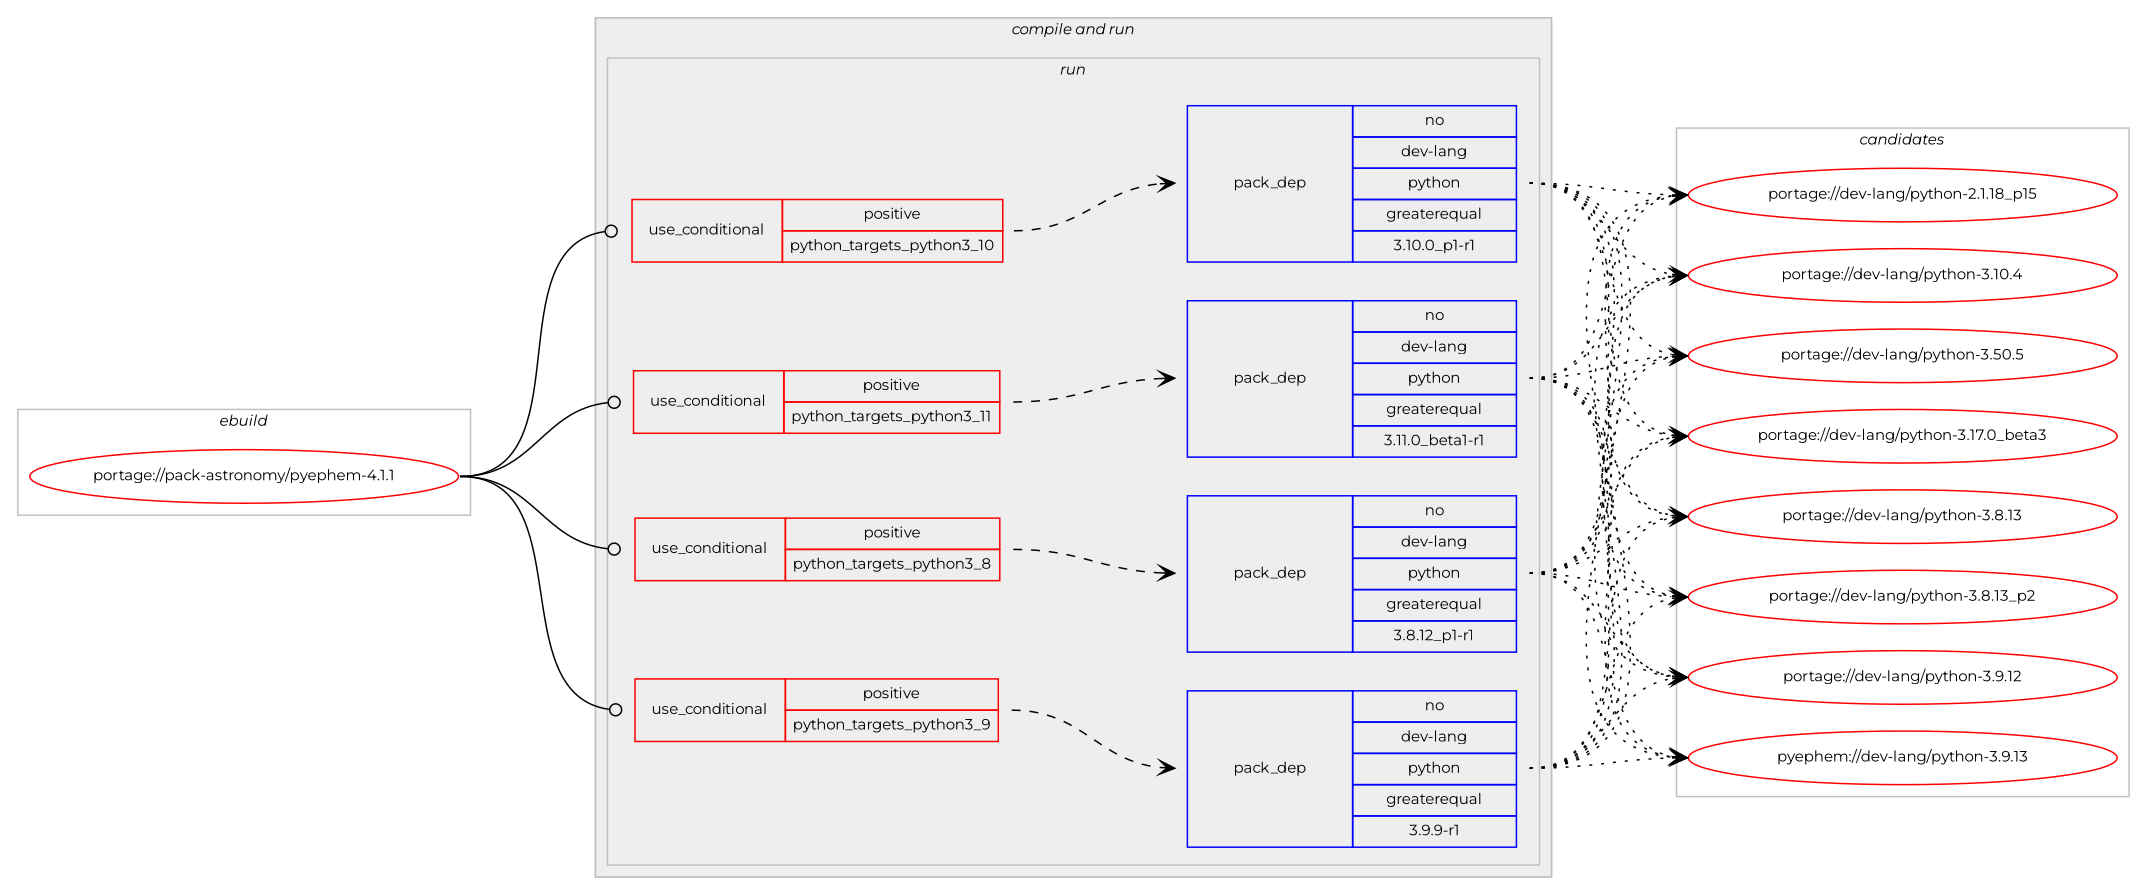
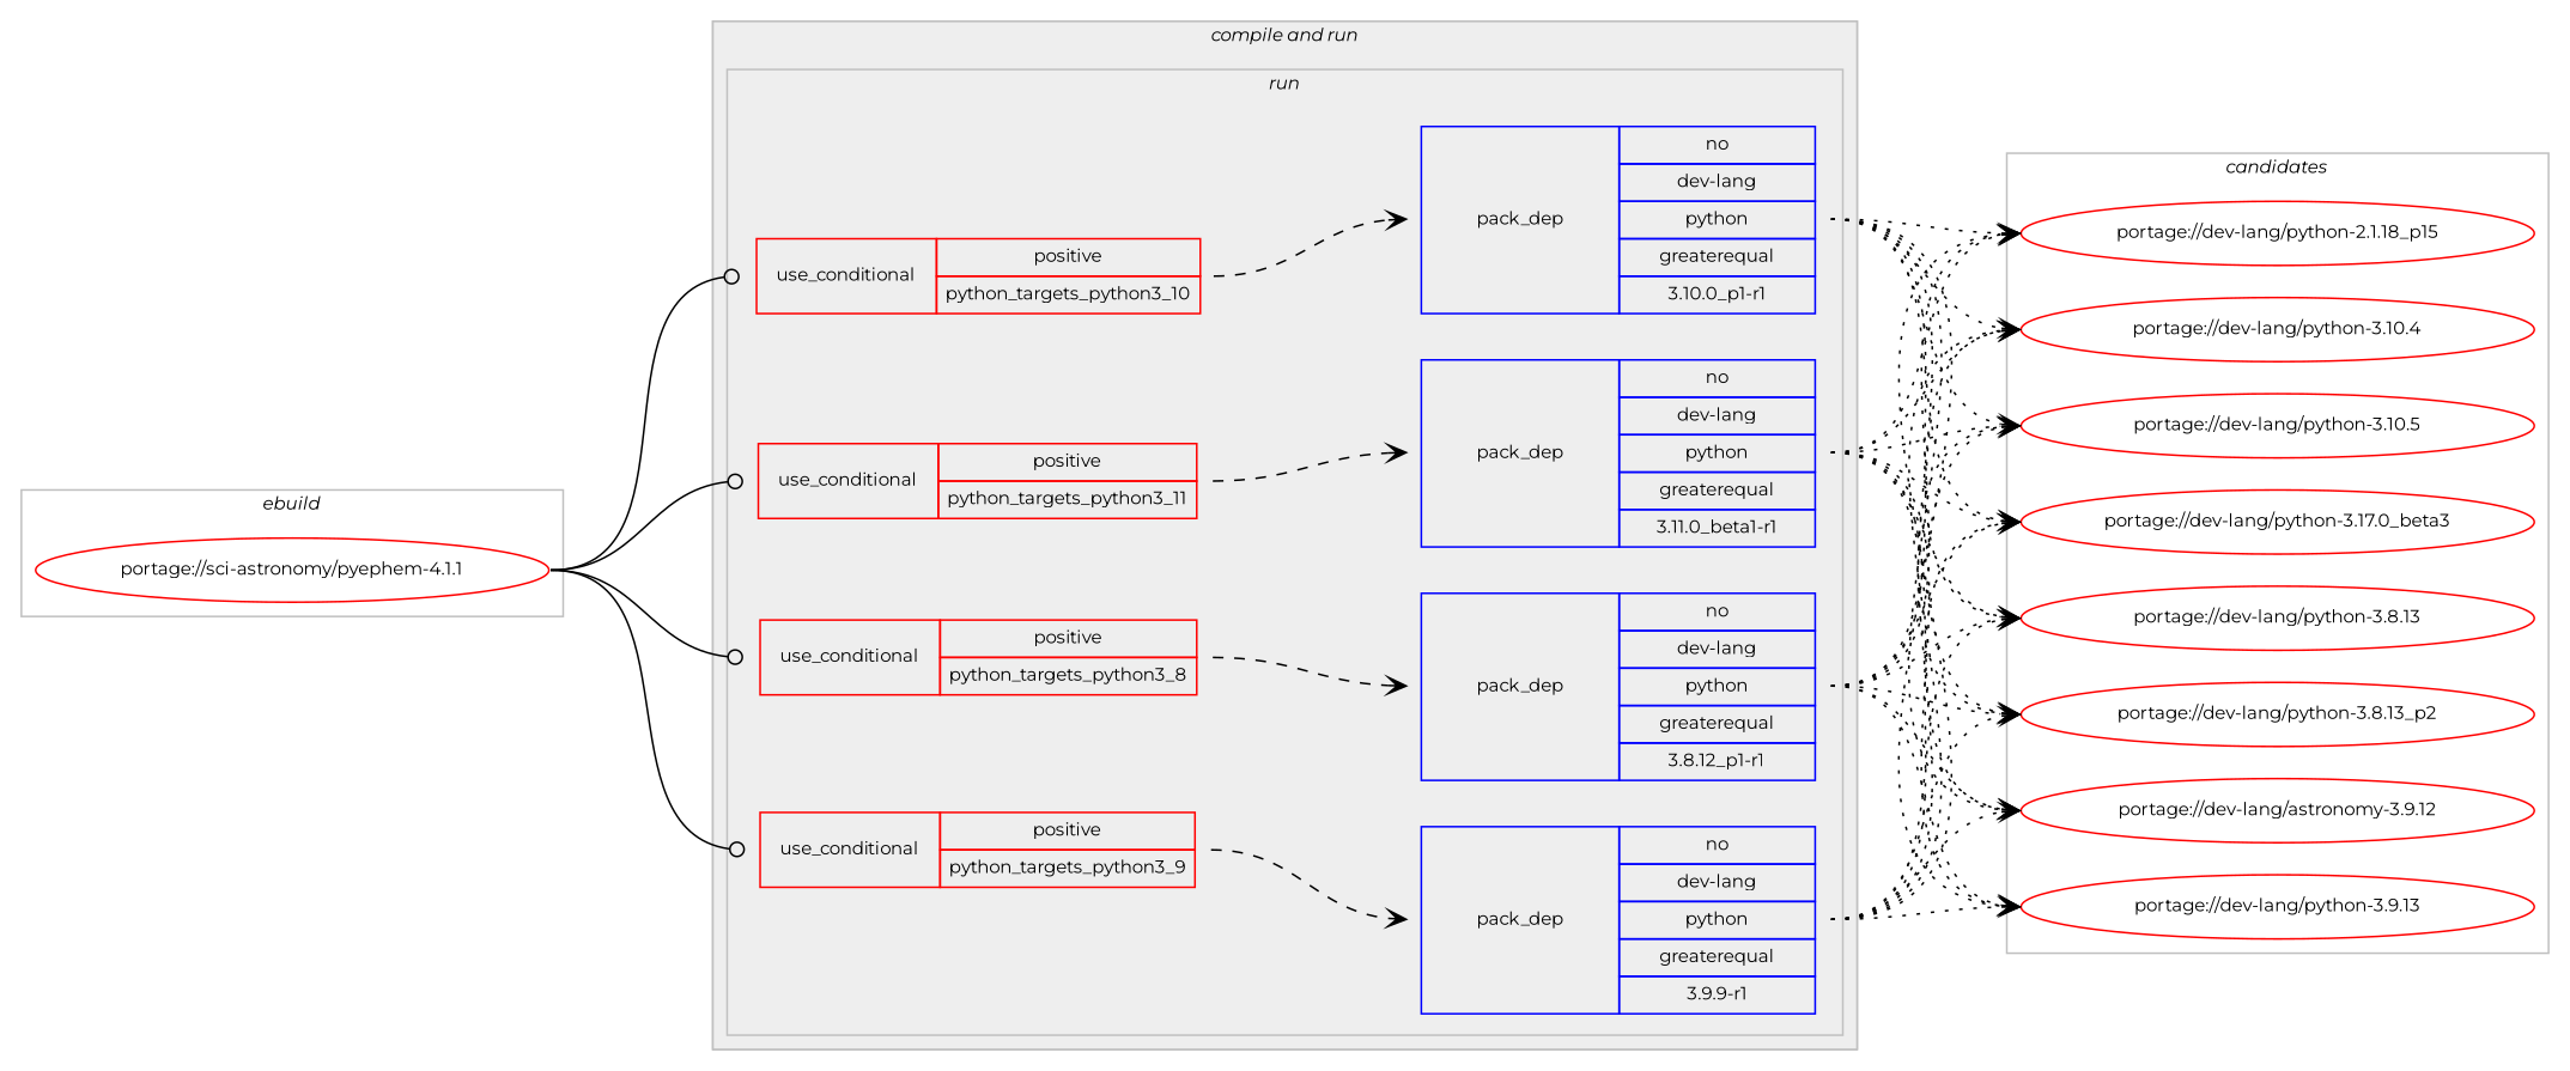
  digraph {
    compound=true
    concentrate=true
    fontname=Montserrat
    fontsize=10
    newrank=true
    rankdir=LR
    ranksep=1.5
    node [color=red fontname=Montserrat fontsize=10]
    edge [arrowhead=vee fontname=Montserrat headport=w style=dotted tailport=e weight=100]
-   n1 [label="portage://pack-astronomy/pyephem-4.1.1" width=4]
+   n1 [label="portage://sci-astronomy/pyephem-4.1.1" width=4]
    n2 [color=blue label=<<TABLE BORDER="0" CELLBORDER="1" CELLSPACING="0" CELLPADDING="4" WIDTH="220"><TR><TD ROWSPAN="6" CELLPADDING="30">pack_dep</TD></TR><TR><TD WIDTH="110">no</TD></TR><TR><TD>dev-lang</TD></TR><TR><TD>python</TD></TR><TR><TD>greaterequal</TD></TR><TR><TD>3.10.0_p1-r1</TD></TR></TABLE>> shape=none]
    n3 [label=<<TABLE BORDER="0" CELLBORDER="1" CELLSPACING="0" CELLPADDING="4"><TR><TD ROWSPAN="3" CELLPADDING="10">use_conditional</TD></TR><TR><TD>positive</TD></TR><TR><TD>python_targets_python3_10</TD></TR></TABLE>> shape=none]
    n4 [color=blue label=<<TABLE BORDER="0" CELLBORDER="1" CELLSPACING="0" CELLPADDING="4" WIDTH="220"><TR><TD ROWSPAN="6" CELLPADDING="30">pack_dep</TD></TR><TR><TD WIDTH="110">no</TD></TR><TR><TD>dev-lang</TD></TR><TR><TD>python</TD></TR><TR><TD>greaterequal</TD></TR><TR><TD>3.11.0_beta1-r1</TD></TR></TABLE>> shape=none]
    n5 [label=<<TABLE BORDER="0" CELLBORDER="1" CELLSPACING="0" CELLPADDING="4"><TR><TD ROWSPAN="3" CELLPADDING="10">use_conditional</TD></TR><TR><TD>positive</TD></TR><TR><TD>python_targets_python3_11</TD></TR></TABLE>> shape=none]
    n6 [color=blue label=<<TABLE BORDER="0" CELLBORDER="1" CELLSPACING="0" CELLPADDING="4" WIDTH="220"><TR><TD ROWSPAN="6" CELLPADDING="30">pack_dep</TD></TR><TR><TD WIDTH="110">no</TD></TR><TR><TD>dev-lang</TD></TR><TR><TD>python</TD></TR><TR><TD>greaterequal</TD></TR><TR><TD>3.8.12_p1-r1</TD></TR></TABLE>> shape=none]
    n7 [label=<<TABLE BORDER="0" CELLBORDER="1" CELLSPACING="0" CELLPADDING="4"><TR><TD ROWSPAN="3" CELLPADDING="10">use_conditional</TD></TR><TR><TD>positive</TD></TR><TR><TD>python_targets_python3_8</TD></TR></TABLE>> shape=none]
    n8 [color=blue label=<<TABLE BORDER="0" CELLBORDER="1" CELLSPACING="0" CELLPADDING="4" WIDTH="220"><TR><TD ROWSPAN="6" CELLPADDING="30">pack_dep</TD></TR><TR><TD WIDTH="110">no</TD></TR><TR><TD>dev-lang</TD></TR><TR><TD>python</TD></TR><TR><TD>greaterequal</TD></TR><TR><TD>3.9.9-r1</TD></TR></TABLE>> shape=none]
    n9 [label=<<TABLE BORDER="0" CELLBORDER="1" CELLSPACING="0" CELLPADDING="4"><TR><TD ROWSPAN="3" CELLPADDING="10">use_conditional</TD></TR><TR><TD>positive</TD></TR><TR><TD>python_targets_python3_9</TD></TR></TABLE>> shape=none]
    n10 [label="portage://dev-lang/python-2.1.18_p15" width=4]
    n11 [label="portage://dev-lang/python-3.10.4" width=4]
-   n12 [label="portage://dev-lang/python-3.50.5" width=4]
+   n12 [label="portage://dev-lang/python-3.10.5" width=4]
    n13 [label="portage://dev-lang/python-3.17.0_beta3" width=4]
    n14 [label="portage://dev-lang/python-3.8.13" width=4]
    n15 [label="portage://dev-lang/python-3.8.13_p2" width=4]
-   n16 [label="portage://dev-lang/python-3.9.12" width=4]
-   n17 [label="pyephem://dev-lang/python-3.9.13" width=4]
+   n16 [label="portage://dev-lang/astronomy-3.9.12" width=4]
+   n17 [label="portage://dev-lang/python-3.9.13" width=4]
    subgraph cluster_1 {
      color=gray
      label=<<i>ebuild</i>>
      rank=same
      n1
    }
    subgraph cluster_2 {
      color=gray
      label=<<i>dependencies</i>>
      subgraph cluster_3 {
        color=gray
        fillcolor="#eeeeee"
        label=<<i>compile</i>>
        style=filled
      }
      subgraph cluster_4 {
        color=gray
        fillcolor="#eeeeee"
        label=<<i>compile and run</i>>
        style=filled
      }
      subgraph cluster_5 {
        color=gray
        fillcolor="#eeeeee"
        label=<<i>run</i>>
        style=filled
        subgraph sub_6 {
          color=gray
          fillcolor="#eeeeee"
          label=<<i>run</i>>
          style=filled
          n3
          subgraph sub_7 {
            color=gray
            fillcolor="#eeeeee"
            label=<<i>run</i>>
            style=filled
            n2
          }
        }
        subgraph sub_8 {
          color=gray
          fillcolor="#eeeeee"
          label=<<i>run</i>>
          style=filled
          n5
          subgraph sub_9 {
            color=gray
            fillcolor="#eeeeee"
            label=<<i>run</i>>
            style=filled
            n4
          }
        }
        subgraph sub_10 {
          color=gray
          fillcolor="#eeeeee"
          label=<<i>run</i>>
          style=filled
          n7
          subgraph sub_11 {
            color=gray
            fillcolor="#eeeeee"
            label=<<i>run</i>>
            style=filled
            n6
          }
        }
        subgraph sub_12 {
          color=gray
          fillcolor="#eeeeee"
          label=<<i>run</i>>
          style=filled
          n9
          subgraph sub_13 {
            color=gray
            fillcolor="#eeeeee"
            label=<<i>run</i>>
            style=filled
            n8
          }
        }
      }
    }
    subgraph cluster_14 {
      color=gray
      label=<<i>candidates</i>>
      rank=same
      subgraph sub_15 {
        color=black
        label=<<i>candidates</i>>
        nodesep=1
        rank=same
        n10
        n11
        n12
        n13
        n14
        n15
        n16
        n17
      }
      subgraph sub_16 {
        color=black
        label=<<i>candidates</i>>
        nodesep=1
        rank=same
        n10
        n11
        n12
        n13
        n14
        n15
        n16
        n17
      }
      subgraph sub_17 {
        color=black
        label=<<i>candidates</i>>
        nodesep=1
        rank=same
        n10
        n11
        n12
        n13
        n14
        n15
        n16
        n17
      }
      subgraph sub_18 {
        color=black
        label=<<i>candidates</i>>
        nodesep=1
        rank=same
        n10
        n11
        n12
        n13
        n14
        n15
        n16
        n17
      }
    }
    n1 -> n3 [arrowhead=odot style=solid weight=20]
    n1 -> n5 [arrowhead=odot style=solid weight=20]
    n1 -> n7 [arrowhead=odot style=solid weight=20]
    n1 -> n9 [arrowhead=odot style=solid weight=20]
    n2 -> n10
    n2 -> n11
    n2 -> n12
    n2 -> n13
    n2 -> n14
    n2 -> n15
    n2 -> n16
    n2 -> n17
    n3 -> n2 [style=dashed weight=20]
    n4 -> n10
    n4 -> n11
    n4 -> n12
    n4 -> n13
    n4 -> n14
    n4 -> n15
    n4 -> n16
    n4 -> n17
    n5 -> n4 [style=dashed weight=20]
    n6 -> n10
    n6 -> n11
    n6 -> n12
    n6 -> n13
    n6 -> n14
    n6 -> n15
    n6 -> n16
    n6 -> n17
    n7 -> n6 [style=dashed weight=20]
    n8 -> n10
    n8 -> n11
    n8 -> n12
    n8 -> n13
    n8 -> n14
    n8 -> n15
    n8 -> n16
    n8 -> n17
    n9 -> n8 [style=dashed weight=20]
  }
